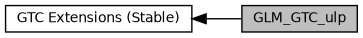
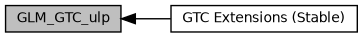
  digraph {
    rankdir=LR
    node [color=black fontname=Helvetica fontsize=10 shape=box style=filled]
    n1 [fillcolor=white height=0.2 label="GTC Extensions (Stable)" width=0.4]
    n2 [fillcolor=grey75 fontcolor=black height=0.2 label=GLM_GTC_ulp width=0.4]
-   n1 -> n2 [dir=back fontname=Helvetica fontsize=10 labelfontname=Helvetica labelfontsize=10 shape=plaintext style=solid]
+   n2 -> n1 [dir=back fontname=Helvetica fontsize=10 labelfontname=Helvetica labelfontsize=10 shape=plaintext style=solid]
  }
